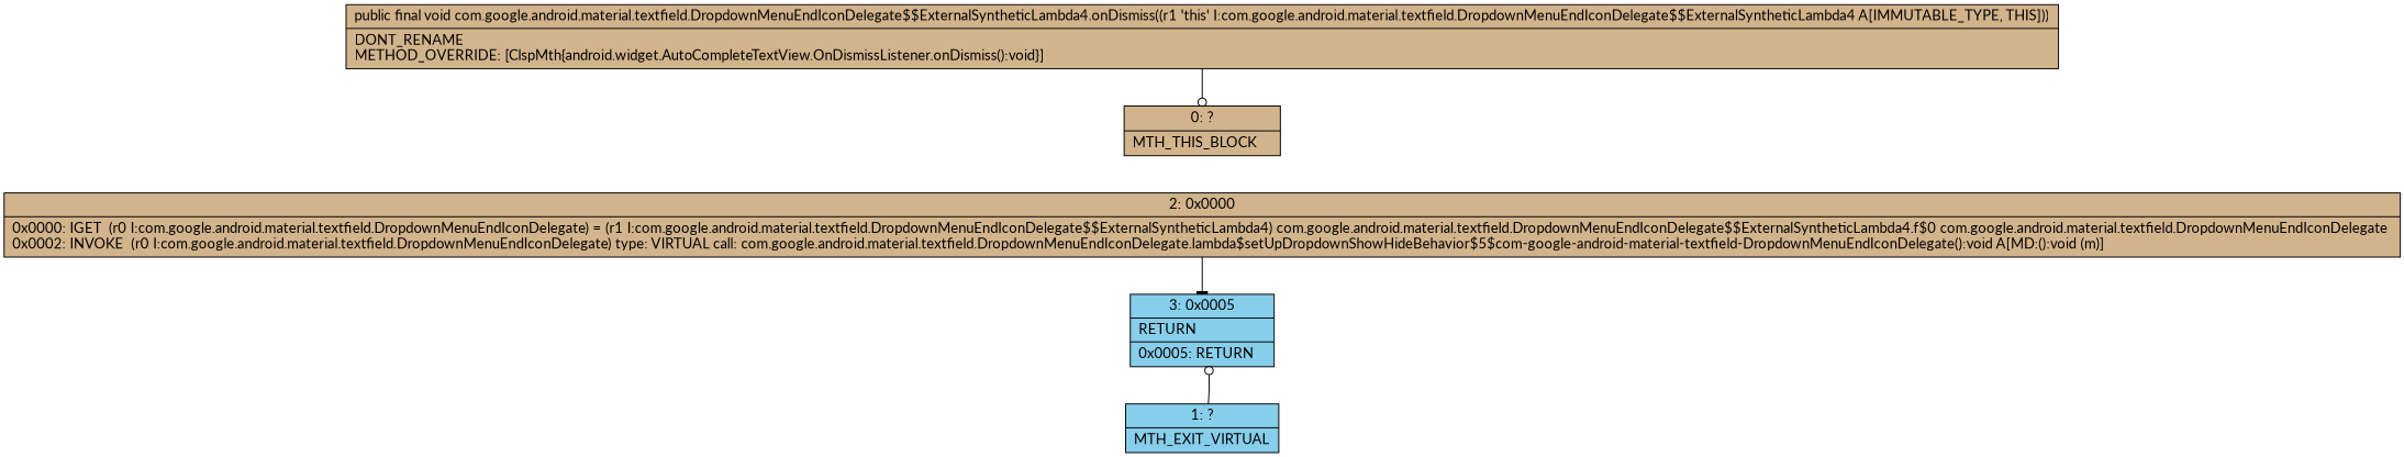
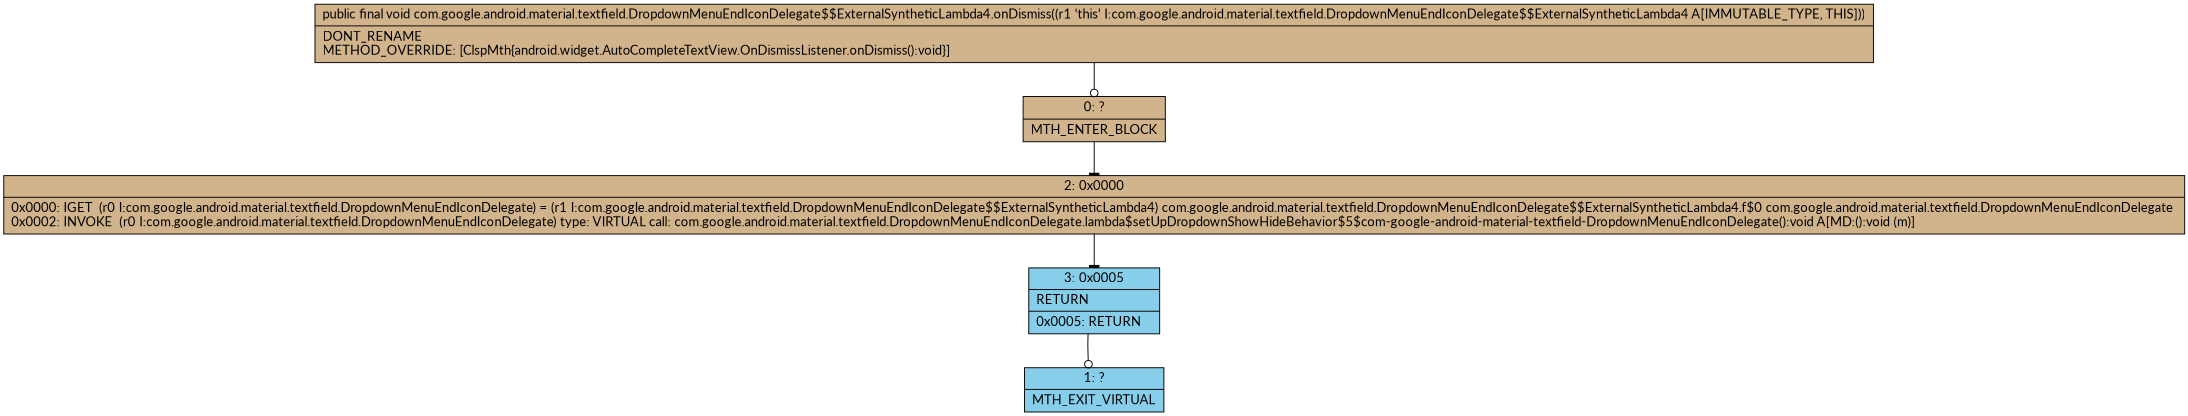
  digraph {
    fontname=Lato
    node [fillcolor=tan fontname=Lato shape=record style=filled]
    edge [arrowhead=tee fontname=Lato]
-   n1 [label="{0\:\ ?|MTH_THIS_BLOCK\l}"]
+   n1 [label="{0\:\ ?|MTH_ENTER_BLOCK\l}"]
    n2 [label="{2\:\ 0x0000|0x0000: IGET  (r0 I:com.google.android.material.textfield.DropdownMenuEndIconDelegate) = (r1 I:com.google.android.material.textfield.DropdownMenuEndIconDelegate$$ExternalSyntheticLambda4) com.google.android.material.textfield.DropdownMenuEndIconDelegate$$ExternalSyntheticLambda4.f$0 com.google.android.material.textfield.DropdownMenuEndIconDelegate \l0x0002: INVOKE  (r0 I:com.google.android.material.textfield.DropdownMenuEndIconDelegate) type: VIRTUAL call: com.google.android.material.textfield.DropdownMenuEndIconDelegate.lambda$setUpDropdownShowHideBehavior$5$com\-google\-android\-material\-textfield\-DropdownMenuEndIconDelegate():void A[MD:():void (m)]\l}"]
    n3 [fillcolor=skyblue label="{3\:\ 0x0005|RETURN\l|0x0005: RETURN   \l}"]
    n4 [fillcolor=skyblue label="{1\:\ ?|MTH_EXIT_VIRTUAL\l}"]
    n5 [label="{public final void com.google.android.material.textfield.DropdownMenuEndIconDelegate$$ExternalSyntheticLambda4.onDismiss((r1 'this' I:com.google.android.material.textfield.DropdownMenuEndIconDelegate$$ExternalSyntheticLambda4 A[IMMUTABLE_TYPE, THIS]))  | DONT_RENAME\lMETHOD_OVERRIDE: [ClspMth\{android.widget.AutoCompleteTextView.OnDismissListener.onDismiss():void\}]\l}"]
+   n1 -> n2
    n2 -> n3
-   n4 -> n3 [arrowhead=odot]
+   n3 -> n4 [arrowhead=odot]
    n5 -> n1 [arrowhead=odot]
  }
